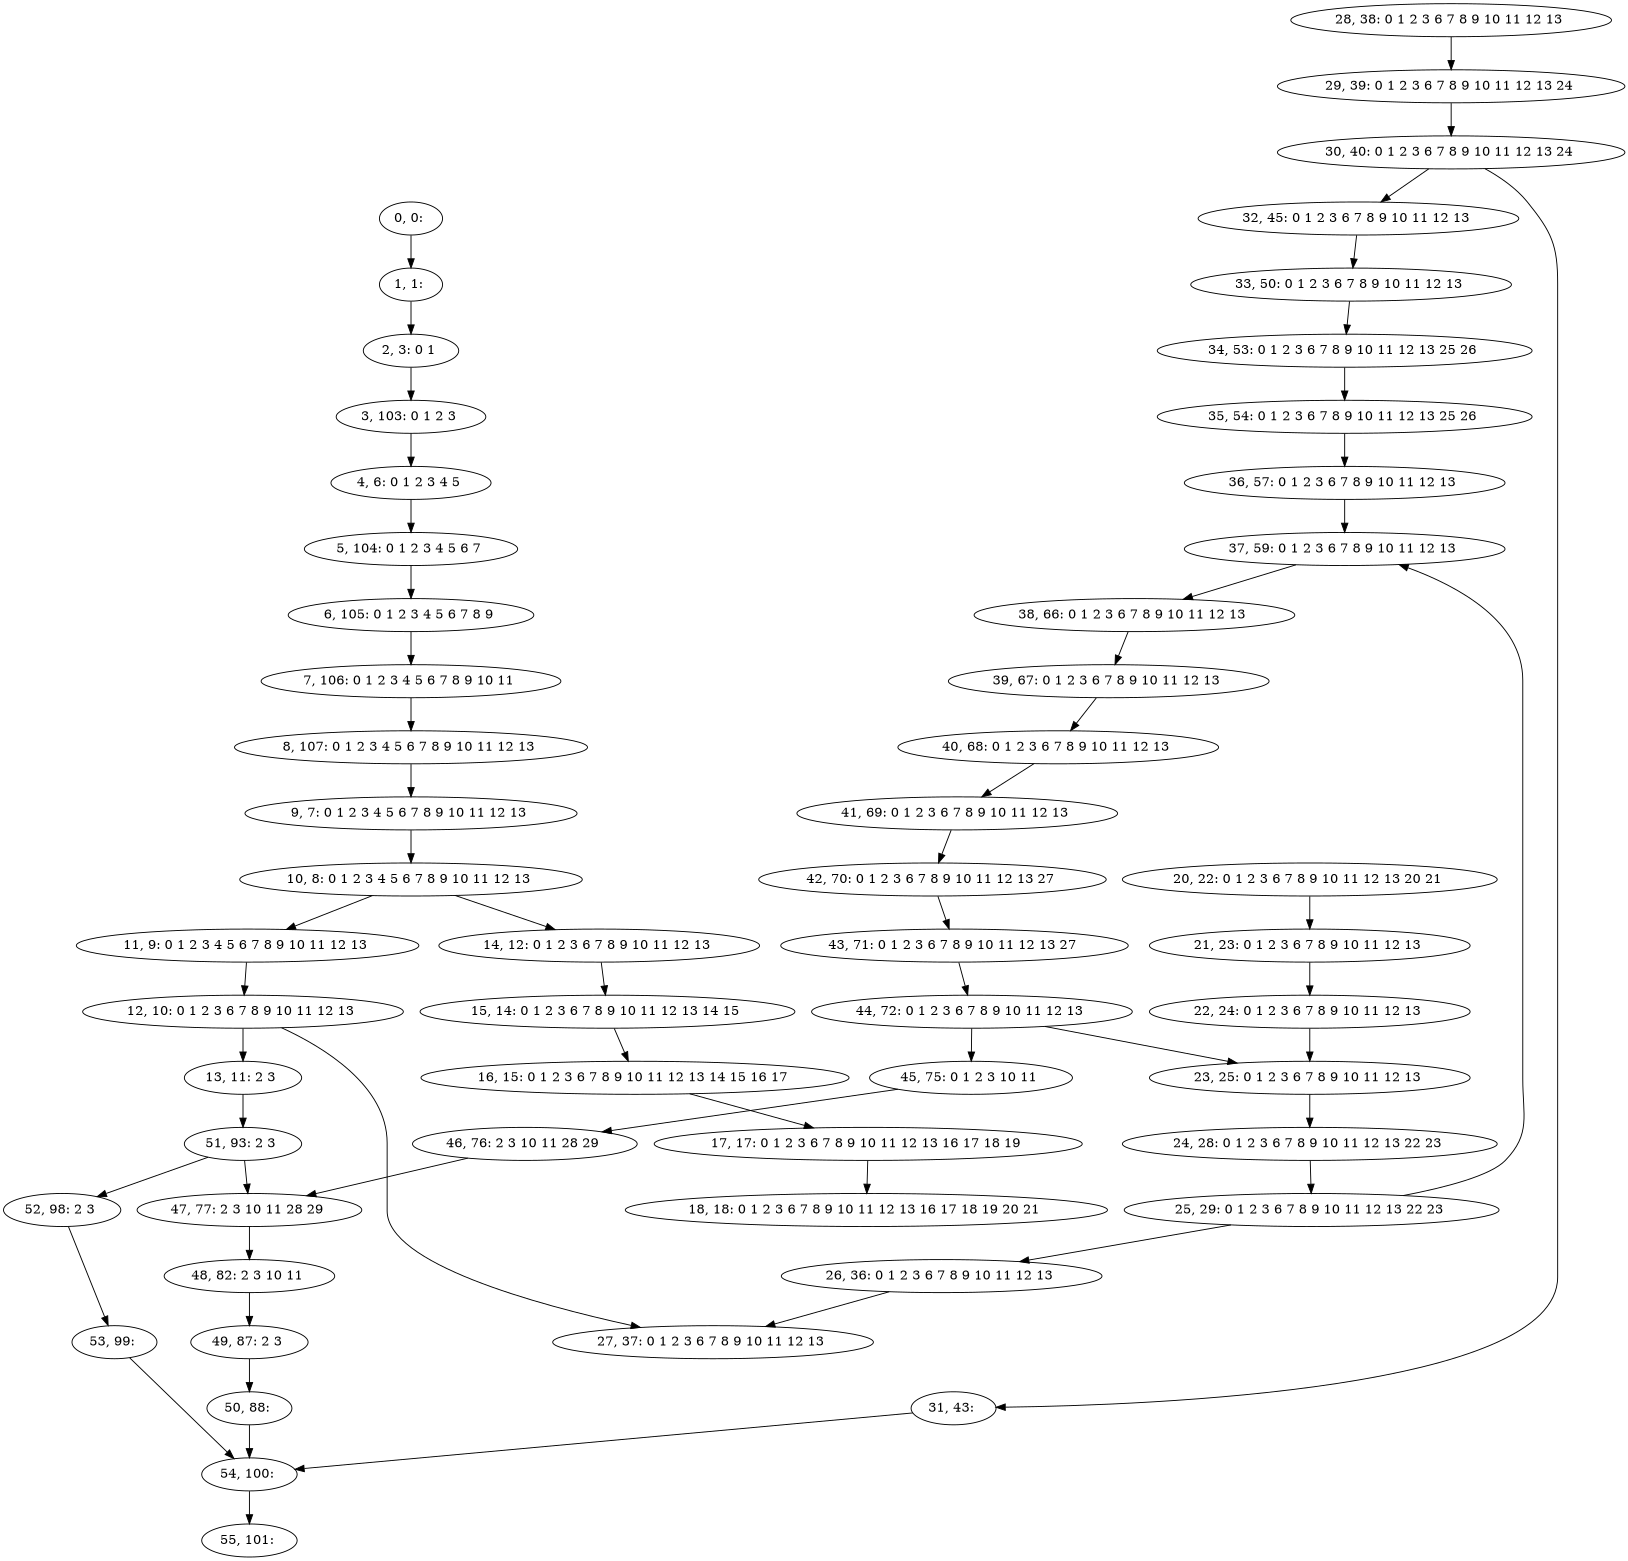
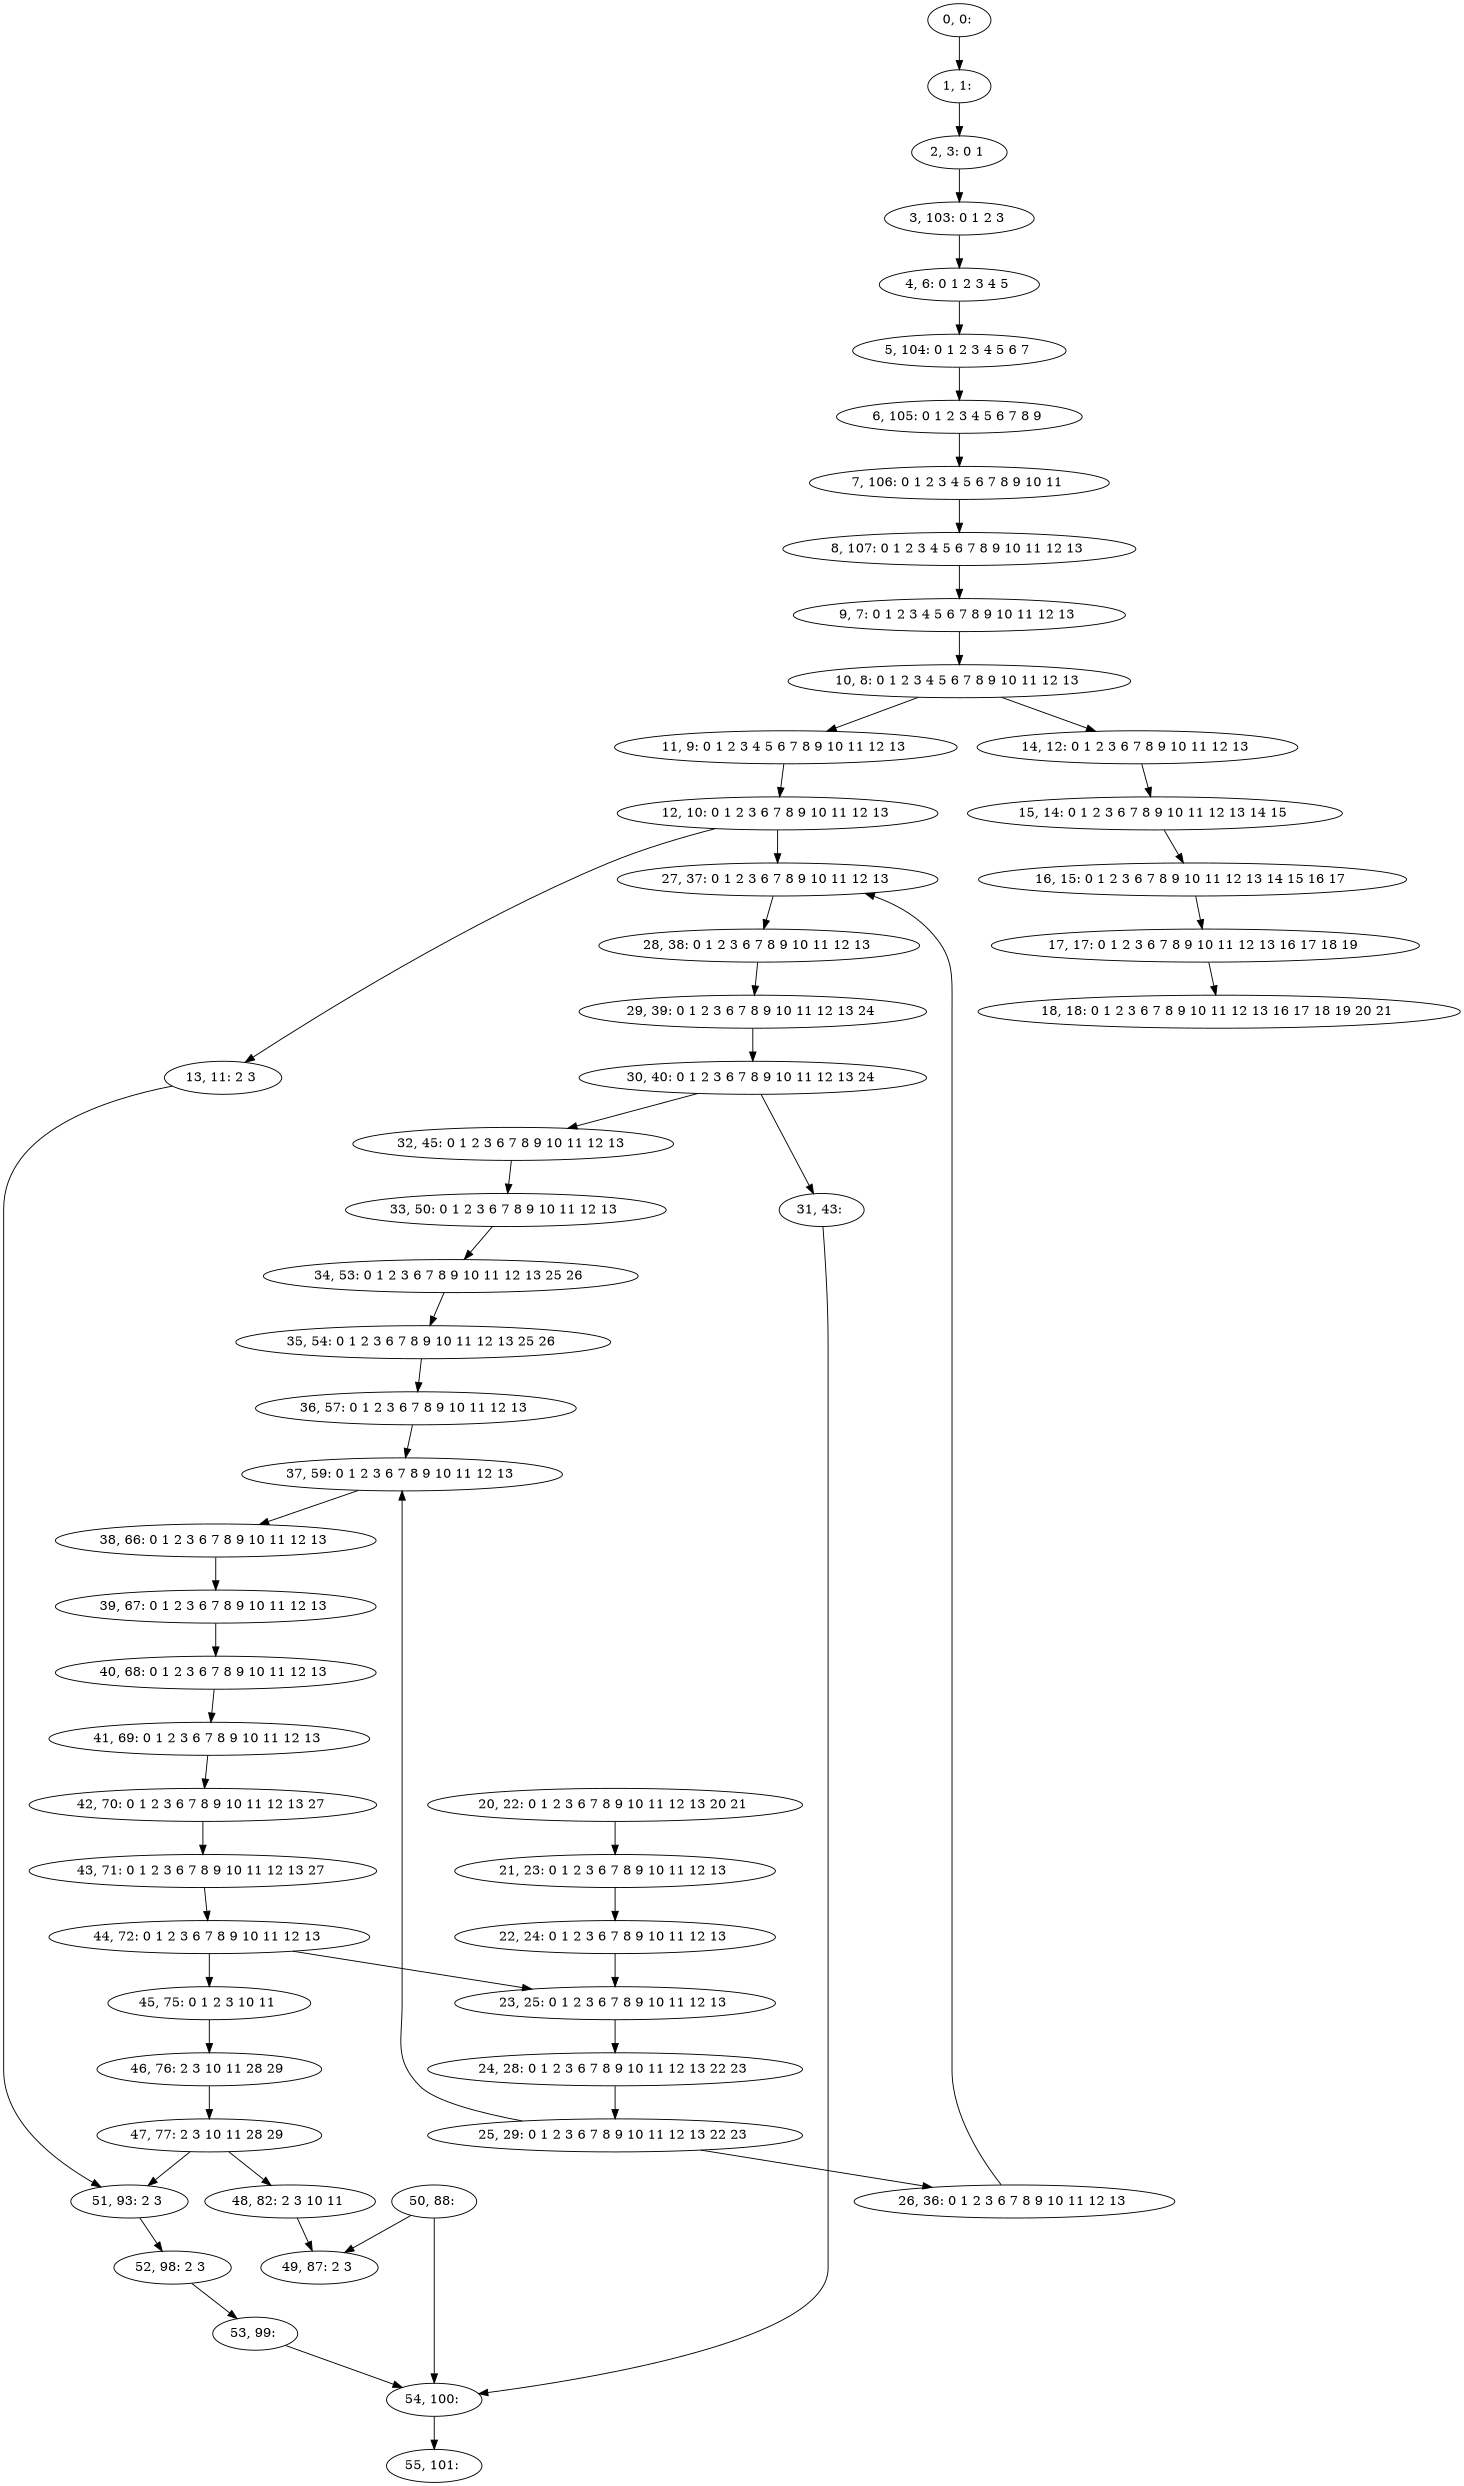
  digraph {
    n1 [label="0, 0: "]
    n2 [label="1, 1: "]
    n3 [label="2, 3: 0 1 "]
    n4 [label="3, 103: 0 1 2 3 "]
    n5 [label="4, 6: 0 1 2 3 4 5 "]
    n6 [label="5, 104: 0 1 2 3 4 5 6 7 "]
    n7 [label="6, 105: 0 1 2 3 4 5 6 7 8 9 "]
    n8 [label="7, 106: 0 1 2 3 4 5 6 7 8 9 10 11 "]
    n9 [label="8, 107: 0 1 2 3 4 5 6 7 8 9 10 11 12 13 "]
    n10 [label="9, 7: 0 1 2 3 4 5 6 7 8 9 10 11 12 13 "]
    n11 [label="10, 8: 0 1 2 3 4 5 6 7 8 9 10 11 12 13 "]
    n12 [label="11, 9: 0 1 2 3 4 5 6 7 8 9 10 11 12 13 "]
    n13 [label="14, 12: 0 1 2 3 6 7 8 9 10 11 12 13 "]
    n14 [label="12, 10: 0 1 2 3 6 7 8 9 10 11 12 13 "]
    n15 [label="15, 14: 0 1 2 3 6 7 8 9 10 11 12 13 14 15 "]
    n16 [label="13, 11: 2 3 "]
    n17 [label="27, 37: 0 1 2 3 6 7 8 9 10 11 12 13 "]
    n18 [label="51, 93: 2 3 "]
    n19 [label="28, 38: 0 1 2 3 6 7 8 9 10 11 12 13 "]
    n20 [label="52, 98: 2 3 "]
    n21 [label="16, 15: 0 1 2 3 6 7 8 9 10 11 12 13 14 15 16 17 "]
    n22 [label="17, 17: 0 1 2 3 6 7 8 9 10 11 12 13 16 17 18 19 "]
    n23 [label="18, 18: 0 1 2 3 6 7 8 9 10 11 12 13 16 17 18 19 20 21 "]
    n24 [label="20, 22: 0 1 2 3 6 7 8 9 10 11 12 13 20 21 "]
    n25 [label="21, 23: 0 1 2 3 6 7 8 9 10 11 12 13 "]
    n26 [label="22, 24: 0 1 2 3 6 7 8 9 10 11 12 13 "]
    n27 [label="23, 25: 0 1 2 3 6 7 8 9 10 11 12 13 "]
    n28 [label="24, 28: 0 1 2 3 6 7 8 9 10 11 12 13 22 23 "]
    n29 [label="25, 29: 0 1 2 3 6 7 8 9 10 11 12 13 22 23 "]
    n30 [label="26, 36: 0 1 2 3 6 7 8 9 10 11 12 13 "]
    n31 [label="37, 59: 0 1 2 3 6 7 8 9 10 11 12 13 "]
    n32 [label="38, 66: 0 1 2 3 6 7 8 9 10 11 12 13 "]
    n33 [label="29, 39: 0 1 2 3 6 7 8 9 10 11 12 13 24 "]
    n34 [label="30, 40: 0 1 2 3 6 7 8 9 10 11 12 13 24 "]
    n35 [label="31, 43: "]
    n36 [label="32, 45: 0 1 2 3 6 7 8 9 10 11 12 13 "]
    n37 [label="54, 100: "]
    n38 [label="33, 50: 0 1 2 3 6 7 8 9 10 11 12 13 "]
    n39 [label="55, 101: "]
    n40 [label="34, 53: 0 1 2 3 6 7 8 9 10 11 12 13 25 26 "]
    n41 [label="35, 54: 0 1 2 3 6 7 8 9 10 11 12 13 25 26 "]
    n42 [label="36, 57: 0 1 2 3 6 7 8 9 10 11 12 13 "]
    n43 [label="39, 67: 0 1 2 3 6 7 8 9 10 11 12 13 "]
    n44 [label="40, 68: 0 1 2 3 6 7 8 9 10 11 12 13 "]
    n45 [label="41, 69: 0 1 2 3 6 7 8 9 10 11 12 13 "]
    n46 [label="42, 70: 0 1 2 3 6 7 8 9 10 11 12 13 27 "]
    n47 [label="43, 71: 0 1 2 3 6 7 8 9 10 11 12 13 27 "]
    n48 [label="44, 72: 0 1 2 3 6 7 8 9 10 11 12 13 "]
    n49 [label="45, 75: 0 1 2 3 10 11 "]
    n50 [label="46, 76: 2 3 10 11 28 29 "]
    n51 [label="47, 77: 2 3 10 11 28 29 "]
    n52 [label="48, 82: 2 3 10 11 "]
    n53 [label="49, 87: 2 3 "]
    n54 [label="50, 88: "]
    n55 [label="53, 99: "]
    n1 -> n2
    n2 -> n3
    n3 -> n4
    n4 -> n5
    n5 -> n6
    n6 -> n7
    n7 -> n8
    n8 -> n9
    n9 -> n10
    n10 -> n11
    n11 -> n12
    n11 -> n13
    n12 -> n14
    n13 -> n15
    n14 -> n16
    n14 -> n17
    n15 -> n21
    n16 -> n18
+   n17 -> n19
    n18 -> n20
    n19 -> n33
    n20 -> n55
    n21 -> n22
    n22 -> n23
    n24 -> n25
    n25 -> n26
    n26 -> n27
    n27 -> n28
    n28 -> n29
    n29 -> n30
    n29 -> n31
    n30 -> n17
    n31 -> n32
    n32 -> n43
    n33 -> n34
    n34 -> n35
    n34 -> n36
    n35 -> n37
    n36 -> n38
    n37 -> n39
    n38 -> n40
    n40 -> n41
    n41 -> n42
    n42 -> n31
    n43 -> n44
    n44 -> n45
    n45 -> n46
    n46 -> n47
    n47 -> n48
    n48 -> n27
    n48 -> n49
    n49 -> n50
    n50 -> n51
-   n18 -> n51
+   n51 -> n18
    n51 -> n52
    n52 -> n53
-   n53 -> n54
+   n54 -> n53
    n54 -> n37
    n55 -> n37
  }
